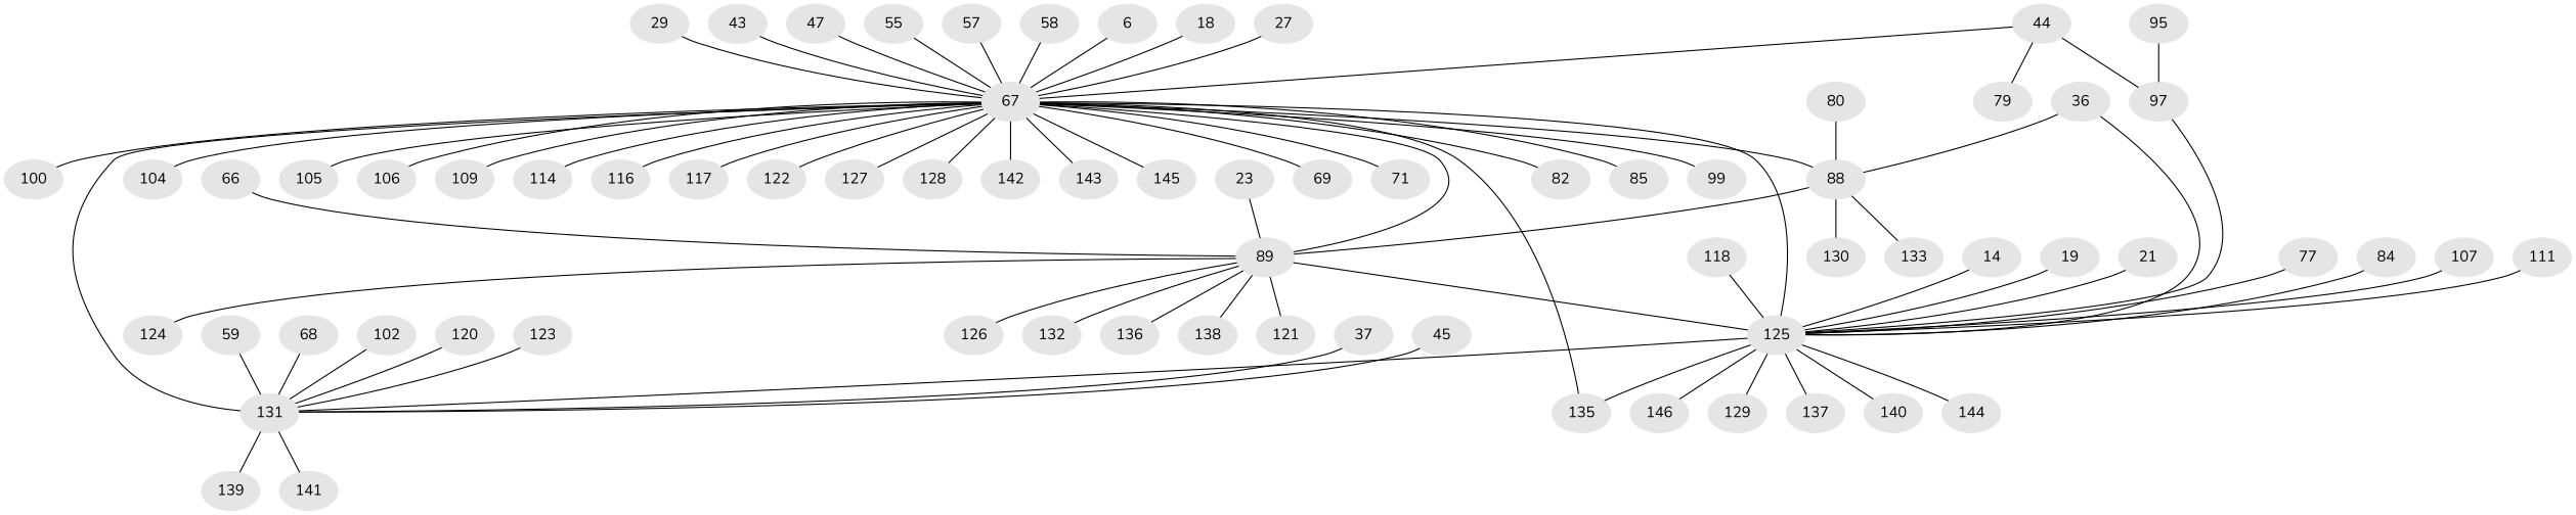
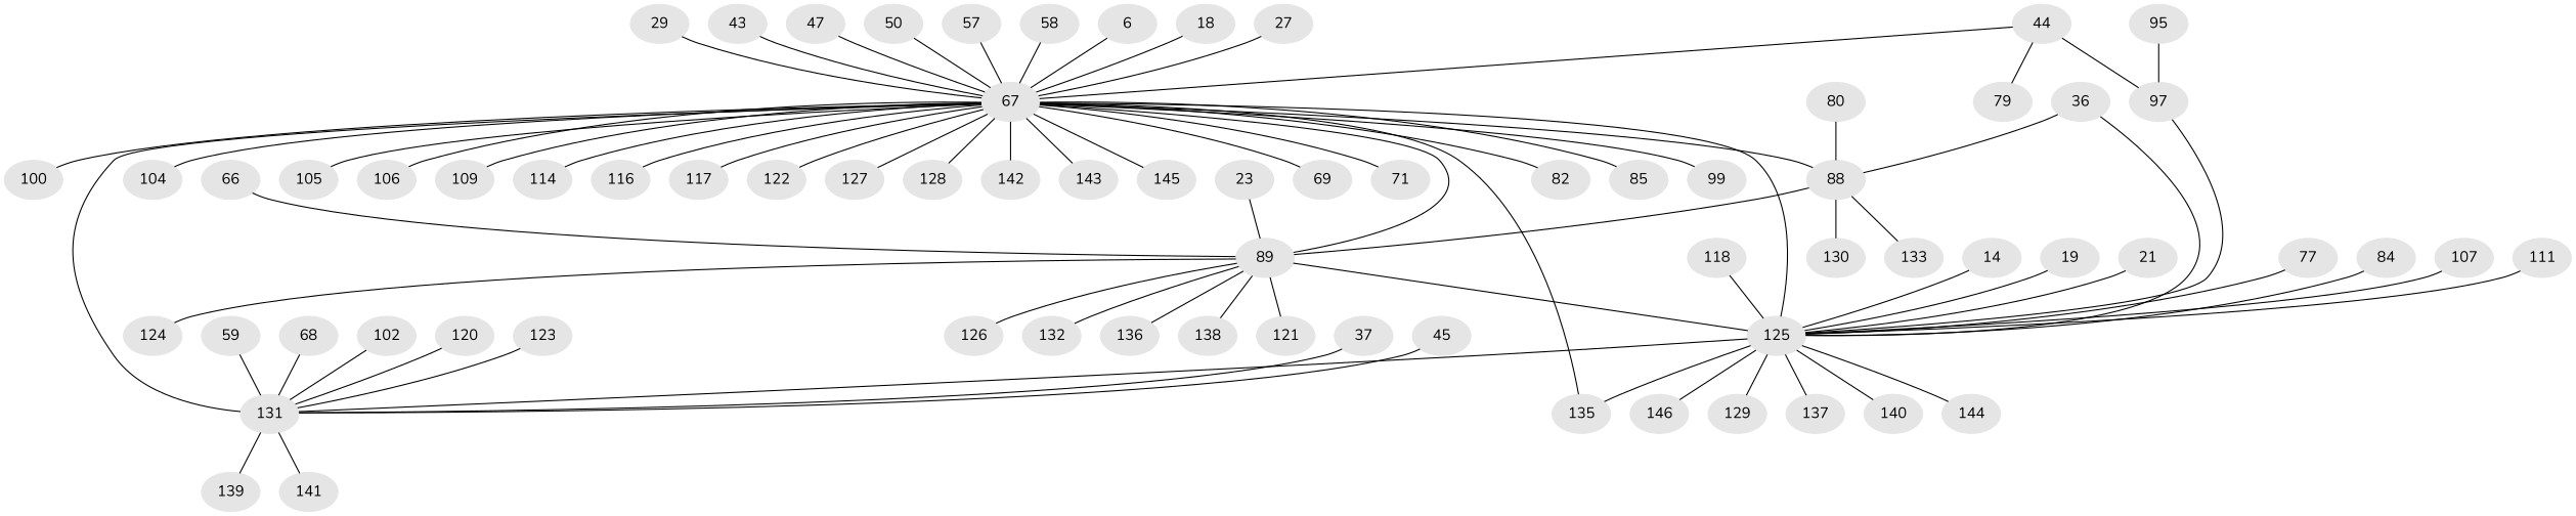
  graph {
    fontname=Nunito
    node [color=gray90 fontname=Nunito style=filled]
    edge [fontname=Nunito]
    67 [super="+30+9+12+7+53"]
    125 [super="+119+92+34+96+98"]
    89 [super="+64+2+5"]
    131 [super="+113+51+112"]
    69
    71
    82 [super="+25"]
    85 [super="+32"]
    88 [super="+15+86+39"]
    99
    100
    104
    105 [super="+56+83"]
    106
    109
    114
    116
    117 [super="+93"]
    122
    127
    128 [super="+103"]
    135 [super="+35+87"]
    142 [super="+101"]
    143
    145
    6
    129
    137
    140
    144
    146 [super="+134"]
    14
    18
    19
    21
    121
    124
    126
    132
    136
    138
    23
    27
    29
    139 [super="+49+78"]
    141
    37
    43
    44 [super="+26"]
    79
    97 [super="+36"]
    45
    47 [super="+22"]
-   55
+   55 [label=50]
    57
    58
    59
    66
    130
    133 [super="+61"]
    68
    n62 [label=36 super="+63"]
    77 [super="+52"]
    80
    84
    95
    102
    107
    111
    118
    120
    123
    67 -- 125 [weight=4]
    67 -- 89 [weight=2]
    67 -- 131 [weight=7]
    67 -- 69
    67 -- 71
    67 -- 82
    67 -- 85
    67 -- 88 [weight=5]
    67 -- 99
    67 -- 100
    67 -- 104
    67 -- 105 [weight=3]
    67 -- 106
    67 -- 109
    67 -- 114
    67 -- 116
    67 -- 117
    67 -- 122
    67 -- 127
    67 -- 128
    67 -- 135
    67 -- 142
    67 -- 143
    67 -- 145
    125 -- 131 [weight=2]
    125 -- 135 [weight=2]
    125 -- 129
    125 -- 137
    125 -- 140
    125 -- 144
    125 -- 146
    89 -- 125 [weight=3]
    89 -- 121
    89 -- 124
    89 -- 126
    89 -- 132
    89 -- 136
    89 -- 138
    131 -- 139
    131 -- 141
    88 -- 89
    88 -- 130
    88 -- 133
    6 -- 67
    14 -- 125
    18 -- 67 [weight=2]
    19 -- 125
    21 -- 125
    23 -- 89
    27 -- 67
    29 -- 67
    37 -- 131
    43 -- 67
    44 -- 67
    44 -- 79
    44 -- 97 [weight=2]
    97 -- 125
    45 -- 131
    47 -- 67
    55 -- 67
    57 -- 67
    58 -- 67
    59 -- 131
    66 -- 89
    68 -- 131
    n62 -- 125
    n62 -- 88
    77 -- 125
    80 -- 88
    84 -- 125
    95 -- 97
    102 -- 131
    107 -- 125
    111 -- 125
    118 -- 125
    120 -- 131
    123 -- 131
  }
